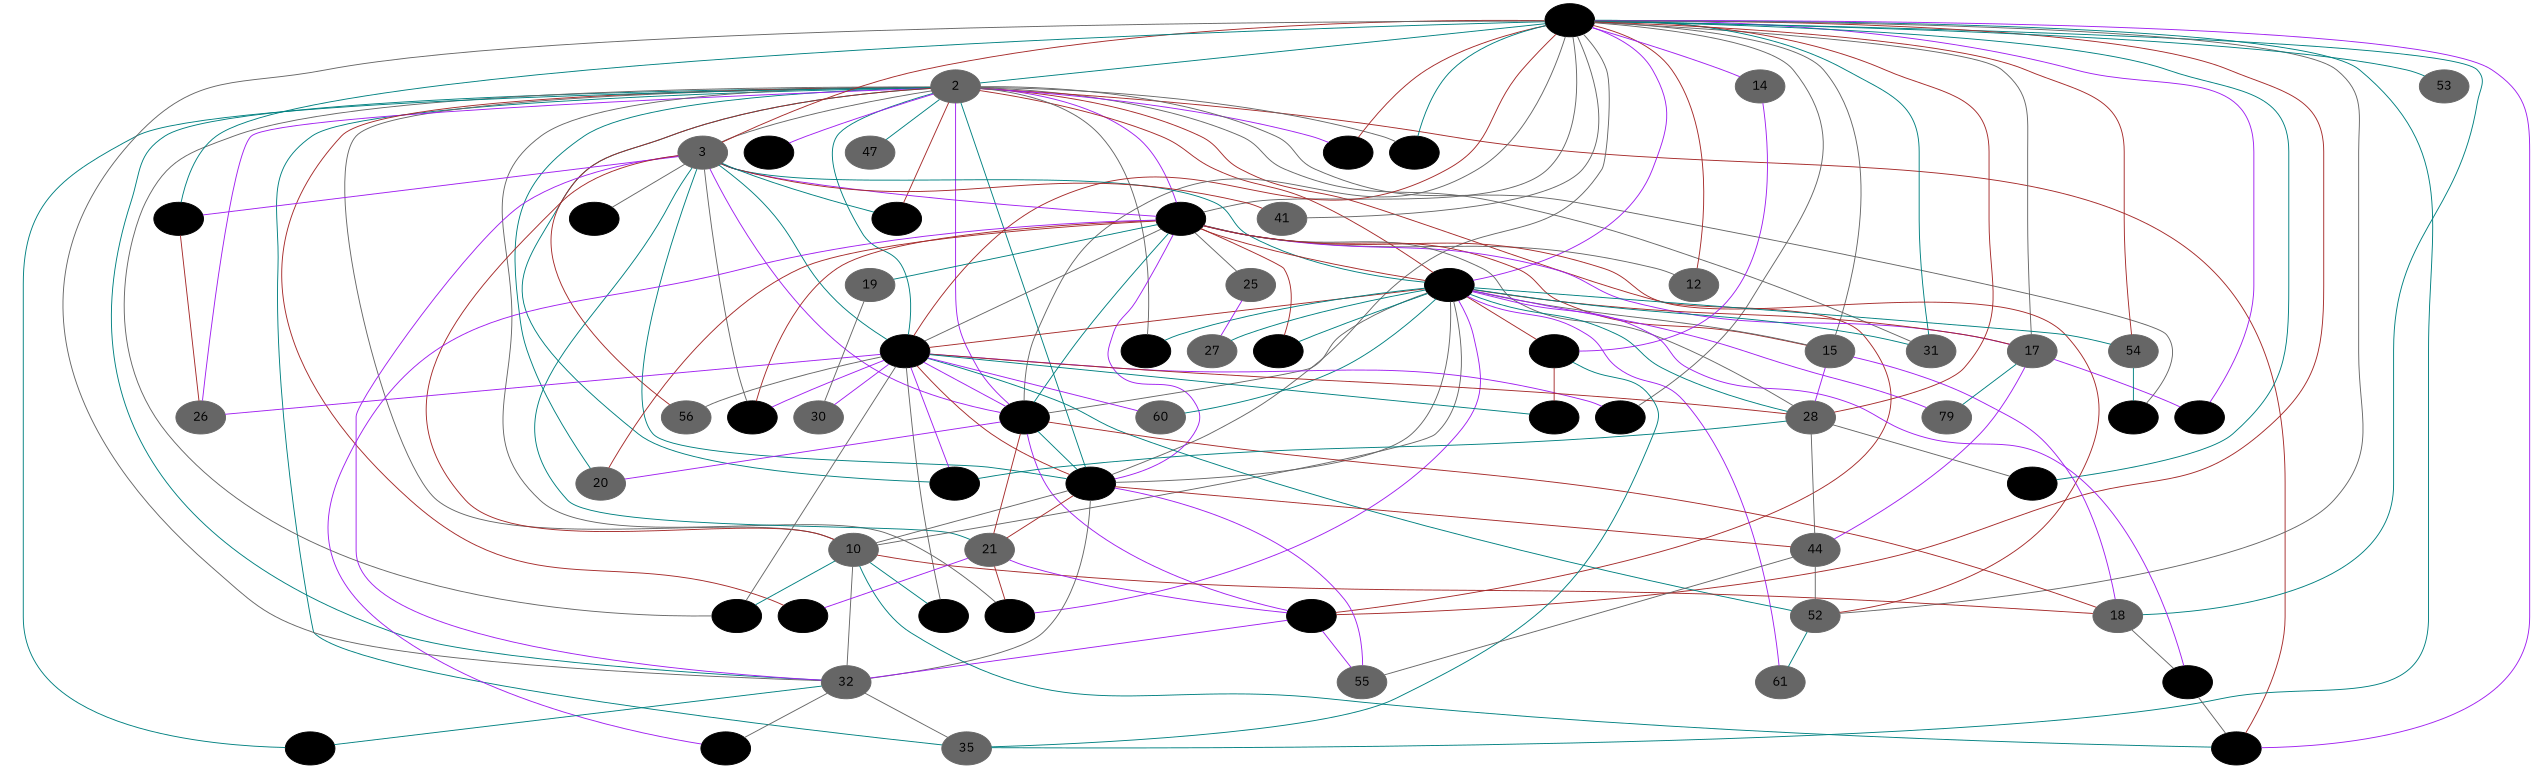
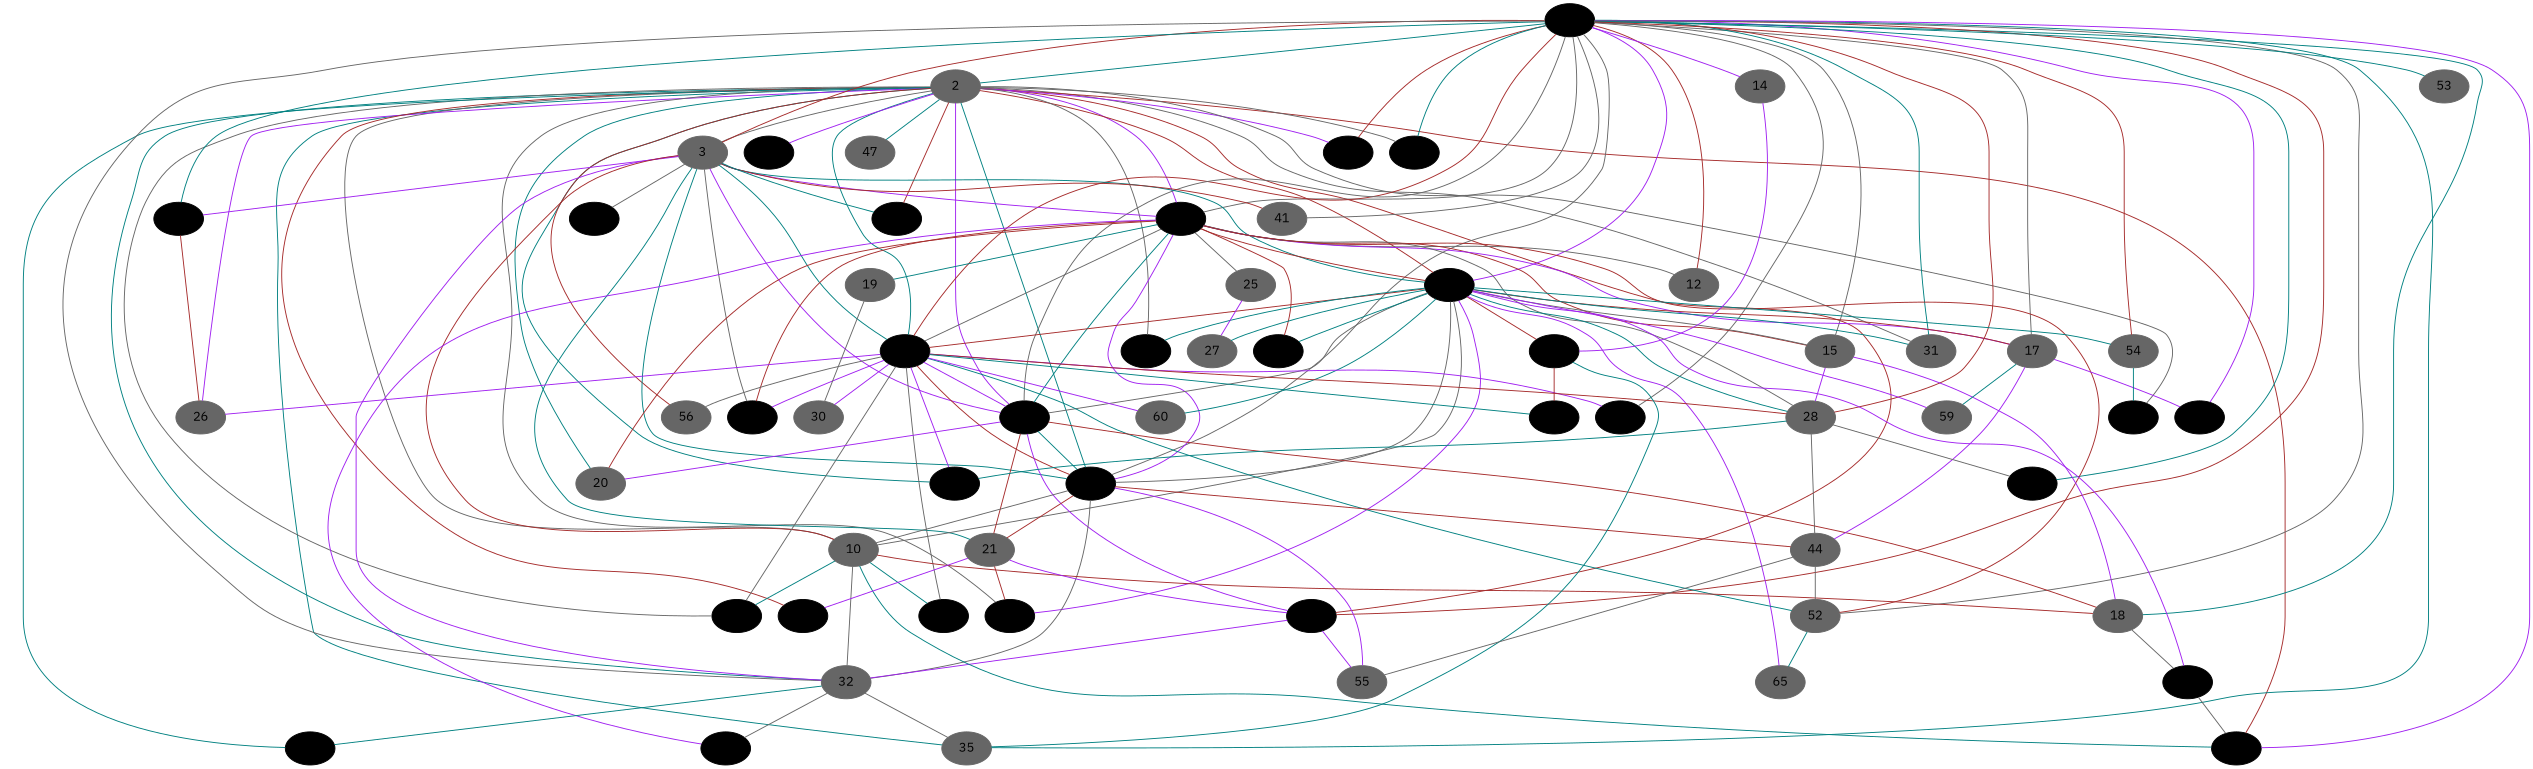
  graph {
    fontname="IBM Plex Sans"
    node [color=black fontname="IBM Plex Sans" style=filled]
    edge [color=gray40 fontname="IBM Plex Sans" weight=1.0]
    2 [color=gray40]
    1
    3 [color=gray40]
    4
    5
    6
    7
    8
    9
    12 [color=gray40]
    13
    14 [color=gray40]
    15 [color=gray40]
    17 [color=gray40]
    18 [color=gray40]
    22
    23
    28 [color=gray40]
    31 [color=gray40]
    32 [color=gray40]
    35 [color=gray40]
    38
    40
    41 [color=gray40]
    42
    52 [color=gray40]
    53 [color=gray40]
    54 [color=gray40]
    58
    10 [color=gray40]
    16
    20 [color=gray40]
    26 [color=gray40]
    33
    34
    39
    43
    45
    47 [color=gray40]
    50
    51
    56 [color=gray40]
    57
    11
    21 [color=gray40]
    49
    19 [color=gray40]
    25 [color=gray40]
    36
    48
    24
    27 [color=gray40]
    29
-   59 [color=gray40 label=79]
+   59 [color=gray40]
    60 [color=gray40]
-   61 [color=gray40]
+   61 [color=gray40 label=65]
    30 [color=gray40]
    37
    46
    44 [color=gray40]
    55 [color=gray40]
    2 -- 3 [weight=2.0]
    2 -- 4 [color=purple weight=2.0]
    2 -- 5 [color=brown weight=5.0]
    2 -- 6 [color=teal weight=2.0]
    2 -- 7 [color=purple weight=14.0]
    2 -- 8 [color=teal weight=2.0]
    2 -- 22 [color=brown weight=2.0]
    2 -- 31 [weight=2.0]
    2 -- 32 [color=teal]
    2 -- 35 [color=teal]
    2 -- 38 [color=brown]
    2 -- 40 [color=purple]
    2 -- 58
    2 -- 10
    2 -- 16
    2 -- 20 [color=teal]
    2 -- 26 [color=purple weight=3.0]
    2 -- 33 [color=purple]
    2 -- 34 [color=brown]
    2 -- 39 [weight=2.0]
    2 -- 43
    2 -- 45 [color=teal]
    2 -- 47 [color=teal weight=2.0]
    2 -- 50 [color=teal]
    2 -- 51 [color=brown]
    2 -- 56 [color=brown]
    2 -- 57
    1 -- 2 [color=teal weight=6.0]
    1 -- 3 [color=brown weight=3.0]
    1 -- 4 [weight=3.0]
    1 -- 5 [color=purple weight=2.0]
    1 -- 6 [color=brown weight=2.0]
    1 -- 7 [weight=2.0]
    1 -- 8 [weight=2.0]
    1 -- 9
    1 -- 12 [color=brown weight=2.0]
    1 -- 13 [color=teal weight=4.0]
    1 -- 14 [color=purple]
    1 -- 15
    1 -- 17
    1 -- 18 [color=teal]
    1 -- 22 [color=brown]
    1 -- 23 [color=purple]
    1 -- 28 [color=brown]
    1 -- 31 [color=teal]
    1 -- 32
    1 -- 35 [color=teal]
    1 -- 38 [color=purple]
    1 -- 40 [color=brown]
    1 -- 41
    1 -- 42 [color=teal]
    1 -- 52
    1 -- 53 [color=teal]
    1 -- 54 [color=brown]
    1 -- 58 [color=teal]
    3 -- 4 [color=purple]
    3 -- 5 [color=teal]
    3 -- 6 [color=teal weight=2.0]
    3 -- 7 [color=purple weight=2.0]
    3 -- 8 [color=teal weight=2.0]
    3 -- 13 [color=purple]
    3 -- 32 [color=purple]
    3 -- 41 [color=brown]
    3 -- 10 [color=brown]
    3 -- 51 [color=teal]
    3 -- 11
    3 -- 21 [color=teal]
    3 -- 49 [weight=2.0]
    4 -- 5 [color=brown weight=3.0]
    4 -- 6
    4 -- 7 [color=teal]
    4 -- 8 [color=purple]
    4 -- 12
    4 -- 15 [color=brown]
    4 -- 17 [color=purple]
    4 -- 28
    4 -- 52 [color=brown]
    4 -- 20 [color=brown]
    4 -- 49 [color=brown]
    4 -- 19 [color=teal]
    4 -- 25
    4 -- 36 [color=brown]
    4 -- 48 [color=purple]
    5 -- 6 [color=brown weight=2.0]
    5 -- 7 [weight=2.0]
    5 -- 8
    5 -- 15
    5 -- 17 [color=brown]
    5 -- 28 [color=teal]
    5 -- 31 [color=teal]
    5 -- 54 [color=teal]
    5 -- 10
    5 -- 16 [color=teal]
    5 -- 43 [color=purple]
    5 -- 36 [color=teal]
    5 -- 24 [color=purple]
    5 -- 27 [color=teal]
    5 -- 29 [color=brown]
    5 -- 59 [color=purple]
    5 -- 60 [color=teal]
    5 -- 61 [color=purple]
    6 -- 7 [color=purple]
    6 -- 8 [color=brown]
    6 -- 9 [color=purple]
    6 -- 28 [color=brown]
    6 -- 52 [color=teal]
    6 -- 26 [color=purple]
    6 -- 39 [weight=2.0]
    6 -- 45 [color=purple]
    6 -- 56
    6 -- 49 [color=purple]
    6 -- 60 [color=purple]
    6 -- 30 [color=purple]
    6 -- 37 [color=teal]
    6 -- 46
    7 -- 8 [color=teal]
    7 -- 18 [color=brown]
    7 -- 22 [color=purple]
    7 -- 20 [color=purple]
    7 -- 21 [color=brown]
    8 -- 32 [weight=5.0]
    8 -- 10
    8 -- 21 [color=brown]
    8 -- 44 [color=brown]
    8 -- 55 [color=purple]
    13 -- 26 [color=brown]
    14 -- 29 [color=purple]
    15 -- 18 [color=purple]
    15 -- 28 [color=purple]
    17 -- 23 [color=purple]
    17 -- 59 [color=teal]
    17 -- 44 [color=purple]
    18 -- 24
    22 -- 32 [color=purple]
    22 -- 55 [color=purple]
    28 -- 42
    28 -- 45 [color=teal]
    28 -- 44 [weight=2.0]
    32 -- 35
    32 -- 50 [color=teal]
    32 -- 48
    52 -- 61 [color=teal]
    54 -- 57 [color=teal]
    10 -- 18 [color=brown]
    10 -- 32
    10 -- 38 [color=teal]
    10 -- 39 [color=teal]
    10 -- 46 [color=teal]
    21 -- 22 [color=purple]
    21 -- 34 [color=purple]
    21 -- 43 [color=brown]
    19 -- 30
    25 -- 27 [color=purple]
    24 -- 38
    29 -- 35 [color=teal]
    29 -- 37 [color=brown]
    44 -- 52
    44 -- 55
  }
